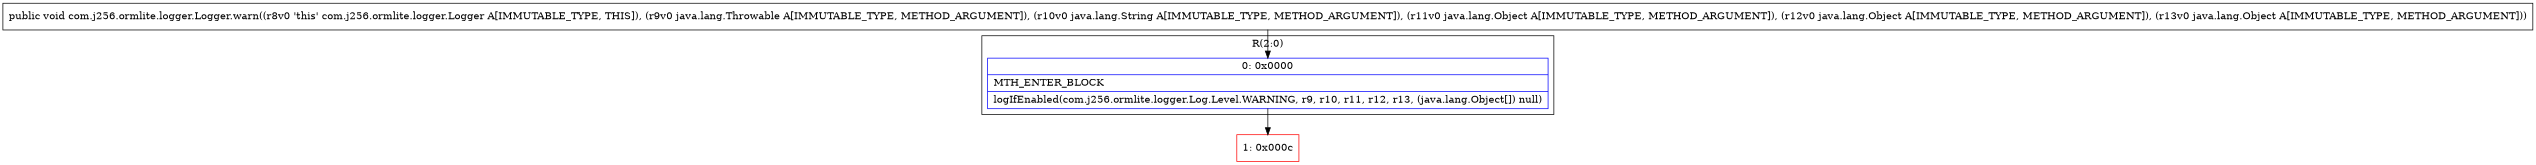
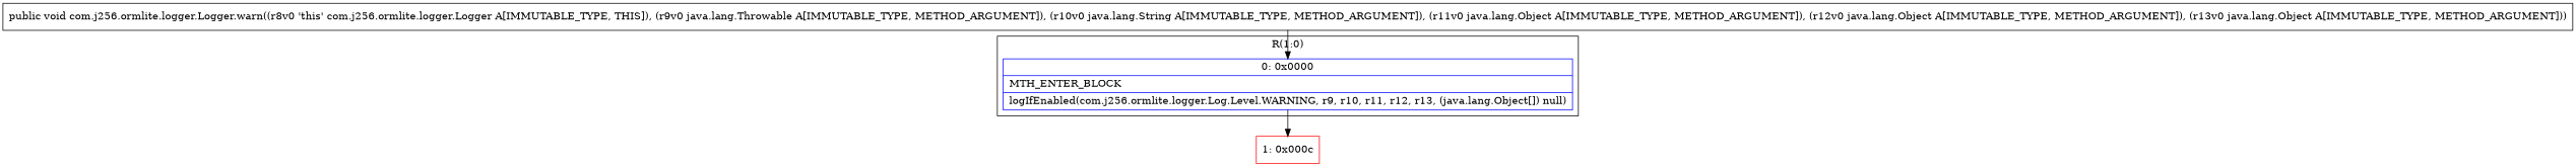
  digraph {
    node [shape=record]
    n1 [color=blue label="{0\:\ 0x0000|MTH_ENTER_BLOCK\l|logIfEnabled(com.j256.ormlite.logger.Log.Level.WARNING, r9, r10, r11, r12, r13, (java.lang.Object[]) null)\l}"]
    n2 [color=red label="{1\:\ 0x000c}"]
    n3 [label="{public void com.j256.ormlite.logger.Logger.warn((r8v0 'this' com.j256.ormlite.logger.Logger A[IMMUTABLE_TYPE, THIS]), (r9v0 java.lang.Throwable A[IMMUTABLE_TYPE, METHOD_ARGUMENT]), (r10v0 java.lang.String A[IMMUTABLE_TYPE, METHOD_ARGUMENT]), (r11v0 java.lang.Object A[IMMUTABLE_TYPE, METHOD_ARGUMENT]), (r12v0 java.lang.Object A[IMMUTABLE_TYPE, METHOD_ARGUMENT]), (r13v0 java.lang.Object A[IMMUTABLE_TYPE, METHOD_ARGUMENT])) }"]
    subgraph cluster_1 {
-     label="R(2:0)"
+     label="R(1:0)"
      n1
    }
    n1 -> n2
    n3 -> n1
  }
